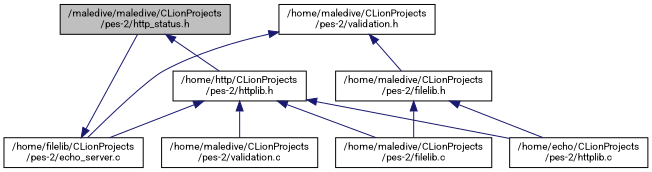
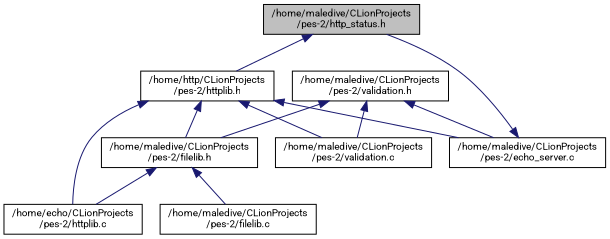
  digraph {
    fontname=Roboto
    node [color=black fillcolor=white fontname=Roboto fontsize=10 shape=record style=filled]
    edge [color=midnightblue dir=back fontname=Roboto fontsize=10 labelfontname=Helvetica labelfontsize=10 style=solid]
-   n1 [fillcolor=grey75 fontcolor=black height=0.2 label="/maledive/maledive/CLionProjects\l/pes-2/http_status.h" width=0.4]
+   n1 [fillcolor=grey75 fontcolor=black height=0.2 label="/home/maledive/CLionProjects\l/pes-2/http_status.h" width=0.4]
    n2 [height=0.2 label="/home/http/CLionProjects\l/pes-2/httplib.h" width=0.4]
-   n3 [height=0.2 label="/home/filelib/CLionProjects\l/pes-2/echo_server.c" width=0.4]
+   n3 [height=0.2 label="/home/maledive/CLionProjects\l/pes-2/echo_server.c" width=0.4]
    n4 [height=0.2 label="/home/maledive/CLionProjects\l/pes-2/filelib.h" width=0.4]
    n5 [height=0.2 label="/home/echo/CLionProjects\l/pes-2/httplib.c" width=0.4]
    n6 [height=0.2 label="/home/maledive/CLionProjects\l/pes-2/validation.c" width=0.4]
    n7 [height=0.2 label="/home/maledive/CLionProjects\l/pes-2/filelib.c" width=0.4]
    n8 [height=0.2 label="/home/maledive/CLionProjects\l/pes-2/validation.h" width=0.4]
    n1 -> n2
    n2 -> n3
-   n2 -> n7
+   n2 -> n4
    n2 -> n5
    n2 -> n6
    n3 -> n1
    n4 -> n5
    n4 -> n7
    n8 -> n3
    n8 -> n4
+   n8 -> n6
  }
